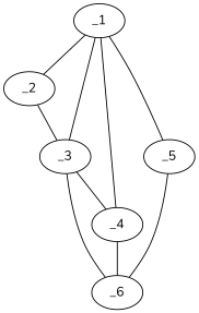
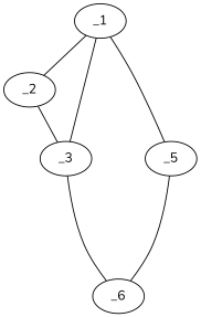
  graph {
    fontname=Nunito
    node [fontname=Nunito]
    edge [fontname=Nunito valence=1]
    _1 [x=15 y=32]
    _2 [x=20 y=12]
    _3 [x=111 y=13]
-   _4 [x=116 y=31]
    _5 [x=123 y=33]
    _6 [x=125 y=24]
    _1 -- _2 [valence=2]
    _1 -- _3 [valence=2]
-   _1 -- _4
    _1 -- _5
    _2 -- _3
-   _3 -- _4 [valence=2]
    _3 -- _6
-   _4 -- _6 [valence=2]
    _5 -- _6
  }
